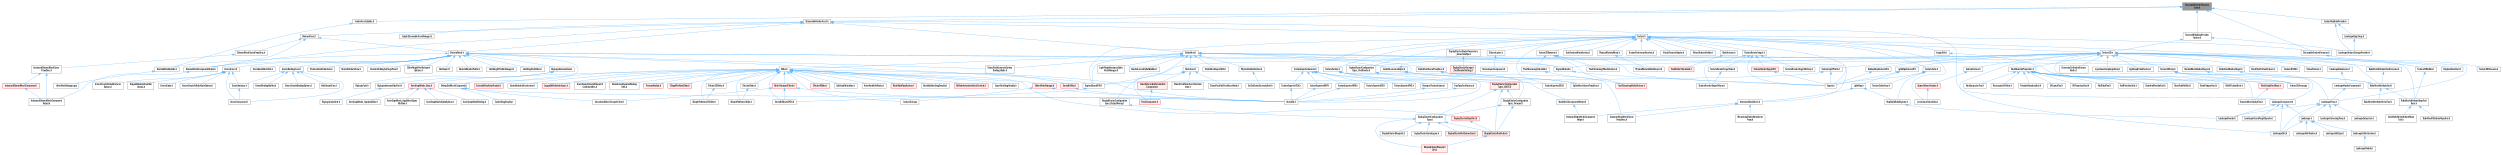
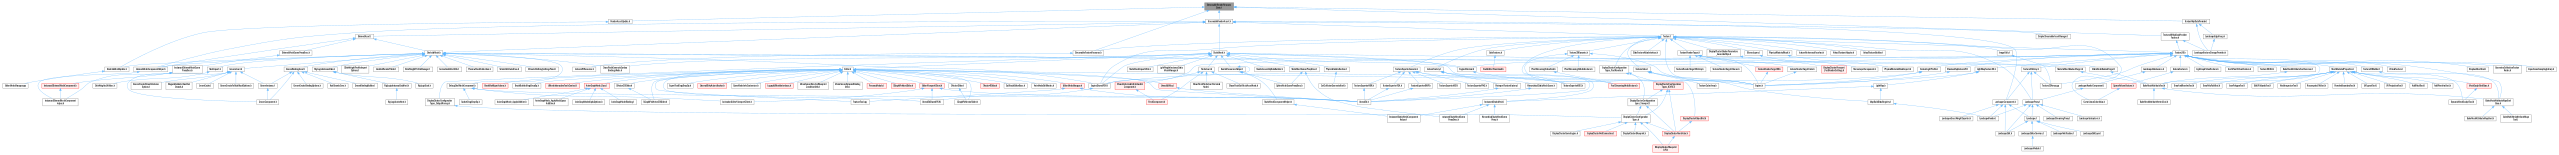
  digraph {
    fontname=Oswald
    node [color=grey40 fillcolor=white fontname=Oswald fontsize=10 shape=box style=filled]
    edge [color=steelblue1 dir=back fontname=Oswald fontsize=10 labelfontname=Helvetica labelfontsize=10 style=solid]
    n1 [color=gray40 fillcolor=grey60 fontcolor=black height=0.2 label="StreamableRenderResource\lState.h" width=0.4]
    n2 [height=0.2 label="RenderAssetUpdate.h" width=0.4]
    n3 [height=0.2 label="StreamableRenderAsset.h" width=0.4]
    n4 [height=0.2 label="StreamableTextureResource.h" width=0.4]
    n5 [height=0.2 label="TextureAllMipDataProvider\lFactory.h" width=0.4]
    n6 [height=0.2 label="TextureMipDataProvider.h" width=0.4]
    n7 [height=0.2 label="SkeletalMeshUpdate.h" width=0.4]
    n8 [height=0.2 label="LandscapeComponent.h" width=0.4]
    n9 [height=0.2 label="SimpleStreamableAssetManager.h" width=0.4]
    n10 [height=0.2 label="SkeletalMesh.h" width=0.4]
    n11 [height=0.2 label="SkinnedMeshComponentHelper.h" width=0.4]
    n12 [height=0.2 label="SkinnedAsset.h" width=0.4]
    n13 [height=0.2 label="StaticMesh.h" width=0.4]
    n14 [height=0.2 label="Texture.h" width=0.4]
    n15 [height=0.2 label="Texture2DResource.h" width=0.4]
    n16 [height=0.2 label="Texture2D.h" width=0.4]
    n17 [height=0.2 label="LandscapeTextureStorageProvider.h" width=0.4]
    n18 [height=0.2 label="LandscapeEdgeFixup.h" width=0.4]
    n19 [height=0.2 label="EditorModeManager.cpp" width=0.4]
    n20 [height=0.2 label="Landscape.h" width=0.4]
    n21 [height=0.2 label="LandscapeEdit.h" width=0.4]
    n22 [height=0.2 label="LandscapeGrassWeightExporter.h" width=0.4]
    n23 [height=0.2 label="LandscapeRender.h" width=0.4]
    n24 [height=0.2 label="AnimationEditorUtils.h" width=0.4]
    n25 [height=0.2 label="ChaosFleshGenerateSurface\lBindingsNode.h" width=0.4]
    n26 [height=0.2 label="DebugSkelMeshComponent.h" width=0.4]
    n27 [height=0.2 label="EngineMinimal.h" width=0.4]
    n28 [height=0.2 label="EngineSharedPCH.h" width=0.4]
    n29 [height=0.2 label="GroomAsset.h" width=0.4]
    n30 [height=0.2 label="GroomBindingAsset.h" width=0.4]
    n31 [height=0.2 label="PreviewMeshCollection.h" width=0.4]
    n32 [height=0.2 label="RigLogicInstanceData.h" width=0.4]
    n33 [height=0.2 label="SAnimAttributeView.h" width=0.4]
    n34 [height=0.2 label="SCreateClothingSettingsPanel.h" width=0.4]
    n35 [height=0.2 label="SSkinWeightProfileImport\lOptions.h" width=0.4]
    n36 [height=0.2 label="SkelImport.h" width=0.4]
    n37 [height=0.2 label="SkeletalMeshBackedTarget.h" width=0.4]
    n38 [height=0.2 label="SkeletalRenderPublic.h" width=0.4]
    n39 [height=0.2 label="SkinWeightProfileManager.h" width=0.4]
    n40 [height=0.2 label="SkinWeightsUtilities.h" width=0.4]
    n41 [height=0.2 label="InstancedSkinnedMeshComponent\lHelper.h" width=0.4]
    n42 [height=0.2 label="SkinnedMeshSceneProxyDesc.h" width=0.4]
    n43 [height=0.2 label="DisplayClusterConfiguration\lTypes_OutputRemap.h" width=0.4]
    n44 [height=0.2 label="Editor.h" width=0.4]
    n45 [height=0.2 label="FleshAsset.h" width=0.4]
    n46 [height=0.2 label="InstancedStaticMesh.h" width=0.4]
    n47 [height=0.2 label="LightWeightInstanceStatic\lMeshManager.h" width=0.4]
    n48 [height=0.2 label="NaniteAssemblyDataBuilder.h" width=0.4]
    n49 [height=0.2 label="NaniteResourcesHelper.h" width=0.4]
    n50 [height=0.2 label="PhysicsDataCollection.h" width=0.4]
    n51 [height=0.2 label="StaticMeshBackedTarget.h" width=0.4]
    n52 [height=0.2 label="StaticMeshImportUtils.h" width=0.4]
    n53 [height=0.2 label="StaticMeshSceneProxyDesc.h" width=0.4]
    n54 [height=0.2 label="Engine.h" width=0.4]
    n55 [height=0.2 label="CurveLinearColorAtlas.h" width=0.4]
    n56 [height=0.2 label="DisplayClusterConfiguration\lTypes_PostRender.h" width=0.4]
    n57 [height=0.2 label="DisplayClusterShaderParameters\l_GenerateMips.h" width=0.4]
    n58 [height=0.2 label="IStereoLayers.h" width=0.4]
    n59 [height=0.2 label="ImageUtils.h" width=0.4]
    n60 [height=0.2 label="LandscapeProxy.h" width=0.4]
    n61 [height=0.2 label="PhysicalMaterialMask.h" width=0.4]
    n62 [height=0.2 label="SlateTextureAtlasInterface.h" width=0.4]
    n63 [height=0.2 label="SlateTextures.h" width=0.4]
    n64 [height=0.2 label="Texture2DDynamic.h" width=0.4]
    n65 [height=0.2 label="TextureCube.h" width=0.4]
    n66 [height=0.2 label="TextureExporterDDS.h" width=0.4]
    n67 [height=0.2 label="TextureExporterGeneric.h" width=0.4]
    n68 [height=0.2 label="TextureFactory.h" width=0.4]
    n69 [height=0.2 label="TextureReferenceResolver.h" width=0.4]
    n70 [height=0.2 label="TextureRenderTarget.h" width=0.4]
    n71 [height=0.2 label="VirtualTextureAdapter.h" width=0.4]
    n72 [height=0.2 label="VirtualTextureBuilder.h" width=0.4]
    n73 [height=0.2 label="LandscapeEditLayer.h" width=0.4]
    n74 [height=0.2 label="LandscapeEditorServices.h" width=0.4]
    n75 [height=0.2 label="LandscapeNotification.h" width=0.4]
    n76 [height=0.2 label="LandscapeModule.h" width=0.4]
    n77 [height=0.2 label="AnimationEditorViewportClient.h" width=0.4]
    n78 [height=0.2 label="SocketDragDropOp.h" width=0.4]
    n79 [height=0.2 label="UnrealEd.h" width=0.4]
    n80 [height=0.2 label="UnrealEdSharedPCH.h" width=0.4]
    n81 [height=0.2 label="GroomCache.h" width=0.4]
    n82 [height=0.2 label="GroomComponent.h" width=0.4]
    n83 [height=0.2 label="GroomCreateFollicleMaskOptions.h" width=0.4]
    n84 [height=0.2 label="GroomCreateStrandsTextures\lOptions.h" width=0.4]
    n85 [height=0.2 label="GroomInstance.h" width=0.4]
    n86 [height=0.2 label="NiagaraDataInterfaceHair\lStrands.h" width=0.4]
    n87 [height=0.2 label="GroomBindingBuilder.h" width=0.4]
    n88 [height=0.2 label="GroomCreateBindingOptions.h" width=0.4]
    n89 [height=0.2 label="HairStrandsCore.h" width=0.4]
    n90 [height=0.2 label="RigLogicInstanceDataPool.h" width=0.4]
    n91 [height=0.2 label="RigLogicTask.h" width=0.4]
    n92 [height=0.2 label="BakeMeshAttributeTool.h" width=0.4]
    n93 [height=0.2 label="RigLogicAnimNext.h" width=0.4]
    n94 [height=0.2 label="BakeMeshAttributeMapsTool\lBase.h" width=0.4]
    n95 [height=0.2 label="BakeMeshAttributeVertexTool.h" width=0.4]
    n96 [height=0.2 label="BakeMeshAttributeMapsTool.h" width=0.4]
    n97 [height=0.2 label="BakeMultiMeshAttributeMaps\lTool.h" width=0.4]
    n98 [height=0.2 label="InstancedSkinnedMeshScene\lProxyDesc.h" width=0.4]
    n99 [color=red fillcolor="#FFF0F0" height=0.2 label="InstancedSkinnedMeshComponent.h" width=0.4]
    n100 [height=0.2 label="DisplayClusterConfiguration\lTypes.h" width=0.4]
    n101 [color=red fillcolor="#FFF0F0" height=0.2 label="AnimGraphNode_Base.h" width=0.4]
    n102 [height=0.2 label="AnimNodeEditModes.h" width=0.4]
    n103 [color=red fillcolor="#FFF0F0" height=0.2 label="BookMarkTypeActions.h" width=0.4]
    n104 [height=0.2 label="BrushBuilderDragDropOp.h" width=0.4]
    n105 [color=red fillcolor="#FFF0F0" height=0.2 label="DisplayClusterObjectRef.h" width=0.4]
    n106 [color=red fillcolor="#FFF0F0" height=0.2 label="EdModeInteractiveToolsContext.h" width=0.4]
    n107 [color=red fillcolor="#FFF0F0" height=0.2 label="EditorModeManager.h" width=0.4]
    n108 [height=0.2 label="FractureTool.cpp" width=0.4]
    n109 [color=red fillcolor="#FFF0F0" height=0.2 label="EditorViewportClient.h" width=0.4]
    n110 [height=0.2 label="ExportTextDragDropOp.h" width=0.4]
    n111 [color=red fillcolor="#FFF0F0" height=0.2 label="ExternalDirtyActorsTracker.h" width=0.4]
    n112 [height=0.2 label="GameModeInfoCustomizer.h" width=0.4]
    n113 [color=red fillcolor="#FFF0F0" height=0.2 label="LegacyEdModeInterfaces.h" width=0.4]
    n114 [height=0.2 label="MovieSceneDirectorBlueprint\lConditionUtils.h" width=0.4]
    n115 [height=0.2 label="MovieSceneDynamicBinding\lUtils.h" width=0.4]
    n116 [color=red fillcolor="#FFF0F0" height=0.2 label="PersonaModule.h" width=0.4]
    n117 [color=red fillcolor="#FFF0F0" height=0.2 label="SGraphPinNumSlider.h" width=0.4]
    n118 [height=0.2 label="SGraphPinVector2DSlider.h" width=0.4]
    n119 [height=0.2 label="SGraphPinVectorSlider.h" width=0.4]
    n120 [height=0.2 label="SVector2DSlider.h" width=0.4]
    n121 [color=red fillcolor="#FFF0F0" height=0.2 label="SVector4Slider.h" width=0.4]
    n122 [height=0.2 label="SVectorSlider.h" width=0.4]
    n123 [height=0.2 label="SubTrackEditorBase.h" width=0.4]
    n124 [color=red fillcolor="#FFF0F0" height=0.2 label="UnrealEdMisc.h" width=0.4]
    n125 [color=red fillcolor="#FFF0F0" height=0.2 label="ChaosDeformableTetrahedral\lComponent.h" width=0.4]
    n126 [color=red fillcolor="#FFF0F0" height=0.2 label="FleshComponent.h" width=0.4]
    n127 [height=0.2 label="ChaosFleshFleshAssetTerminal\lNode.h" width=0.4]
    n128 [height=0.2 label="ChaosFleshGetFleshAssetNode.h" width=0.4]
    n129 [height=0.2 label="HierarchicalStaticMeshScene\lProxy.h" width=0.4]
    n130 [height=0.2 label="InstancedStaticMeshComponent\lHelper.h" width=0.4]
    n131 [height=0.2 label="InstancedStaticMeshScene\lProxyDesc.h" width=0.4]
    n132 [height=0.2 label="StaticMeshComponentHelper.h" width=0.4]
    n133 [height=0.2 label="SplineMeshSceneProxyDesc.h" width=0.4]
    n134 [height=0.2 label="SetCollisionGeometryTool.h" width=0.4]
    n135 [height=0.2 label="DisplayClusterBlueprint.h" width=0.4]
    n136 [height=0.2 label="DisplayClusterGameEngine.h" width=0.4]
    n137 [color=red fillcolor="#FFF0F0" height=0.2 label="DisplayClusterNetConnection.h" width=0.4]
    n138 [color=red fillcolor="#FFF0F0" height=0.2 label="DisplayClusterRootActor.h" width=0.4]
    n139 [color=red fillcolor="#FFF0F0" height=0.2 label="IDisplayClusterBlueprint\lAPI.h" width=0.4]
    n140 [height=0.2 label="AnimGraphNodeAlphaOptions.h" width=0.4]
    n141 [height=0.2 label="AnimGraphNodeBinding.h" width=0.4]
    n142 [height=0.2 label="AnimGraphNode_ApplyAdditive.h" width=0.4]
    n143 [height=0.2 label="AnimGraphNode_ApplyMeshSpace\lAdditive.h" width=0.4]
    n144 [color=red fillcolor="#FFF0F0" height=0.2 label="DisplayClusterConfiguration\lTypes_ICVFX.h" width=0.4]
    n145 [height=0.2 label="DisplayClusterConfiguration\lTypes_Viewport.h" width=0.4]
    n146 [color=red fillcolor="#FFF0F0" height=0.2 label="DisplayClusterViewport\l_PostRenderSettings.h" width=0.4]
    n147 [height=0.2 label="StereoLayerComponent.h" width=0.4]
    n148 [height=0.2 label="Texture2DArray.cpp" width=0.4]
    n149 [height=0.2 label="LandscapeStreamingProxy.h" width=0.4]
    n150 [height=0.2 label="LandscapeSubsystem.h" width=0.4]
    n151 [height=0.2 label="PhysicalMaterialMaskImport.h" width=0.4]
    n152 [color=red fillcolor="#FFF0F0" height=0.2 label="TrackEditorThumbnail.h" width=0.4]
    n153 [height=0.2 label="BakeMeshAttributeToolCommon.h" width=0.4]
    n154 [height=0.2 label="DisplaceMeshTool.h" width=0.4]
    n155 [height=0.2 label="GeometryCollectionTexture\lNodes.h" width=0.4]
    n156 [height=0.2 label="ImportanceSamplingLibrary.h" width=0.4]
    n157 [height=0.2 label="LandscapeDataAccess.h" width=0.4]
    n158 [height=0.2 label="LightMapTexture2D.h" width=0.4]
    n159 [height=0.2 label="LightmapVirtualTexture.h" width=0.4]
    n160 [height=0.2 label="MeshMaterialProperties.h" width=0.4]
    n161 [height=0.2 label="MeshPaintVirtualTexture.h" width=0.4]
    n162 [height=0.2 label="ShadowMapTexture2D.h" width=0.4]
    n163 [height=0.2 label="Texture2DArray.h" width=0.4]
    n164 [height=0.2 label="Texture2DBuilder.h" width=0.4]
    n165 [height=0.2 label="Texture2DUtil.h" width=0.4]
    n166 [height=0.2 label="TextureLightProfile.h" width=0.4]
    n167 [height=0.2 label="VirtualTexture.h" width=0.4]
    n168 [height=0.2 label="VolumeTexture.h" width=0.4]
    n169 [height=0.2 label="PixelStreaming2MediaTexture.h" width=0.4]
    n170 [color=red fillcolor="#FFF0F0" height=0.2 label="PixelStreamingMediaTexture.h" width=0.4]
    n171 [height=0.2 label="PixelStreamingVideoSink.h" width=0.4]
    n172 [height=0.2 label="MapBuildDataRegistry.h" width=0.4]
    n173 [height=0.2 label="TextureCubeArray.h" width=0.4]
    n174 [height=0.2 label="TextureExporterBMP.h" width=0.4]
    n175 [height=0.2 label="TextureExporterEXR.h" width=0.4]
    n176 [height=0.2 label="TextureExporterHDR.h" width=0.4]
    n177 [height=0.2 label="TextureExporterPNG.h" width=0.4]
    n178 [height=0.2 label="TextureExporterTGA.h" width=0.4]
    n179 [height=0.2 label="ReimportTextureFactory.h" width=0.4]
-   n180 [height=0.2 label="TrueTypeFontFactory.h" width=0.4]
+   n180 [height=0.2 label="HierarchicalStaticMeshScene.h" width=0.4]
    n181 [color=red fillcolor="#FFF0F0" height=0.2 label="TextureRenderTarget2D.h" width=0.4]
    n182 [height=0.2 label="TextureRenderTarget2DArray.h" width=0.4]
    n183 [height=0.2 label="TextureRenderTargetCube.h" width=0.4]
    n184 [height=0.2 label="TextureRenderTargetVolume.h" width=0.4]
    n185 [height=0.2 label="LandscapeNaniteComponent.h" width=0.4]
    n186 [height=0.2 label="LightMap.h" width=0.4]
    n187 [height=0.2 label="AddPatchTool.h" width=0.4]
    n188 [height=0.2 label="AddPrimitiveTool.h" width=0.4]
    n189 [height=0.2 label="DrawAndRevolveTool.h" width=0.4]
    n190 [height=0.2 label="DrawPolyPathTool.h" width=0.4]
    n191 [height=0.2 label="DrawPolygonTool.h" width=0.4]
    n192 [height=0.2 label="DynamicMeshSculptTool.h" width=0.4]
    n193 [height=0.2 label="EditUVIslandsTool.h" width=0.4]
    n194 [height=0.2 label="MeshInspectorTool.h" width=0.4]
    n195 [color=red fillcolor="#FFF0F0" height=0.2 label="MeshSculptToolBase.h" width=0.4]
    n196 [height=0.2 label="RecomputeUVsTool.h" width=0.4]
    n197 [height=0.2 label="RevolveBoundaryTool.h" width=0.4]
    n198 [height=0.2 label="UVLayoutTool.h" width=0.4]
    n199 [height=0.2 label="UVProjectionTool.h" width=0.4]
    n200 [color=red fillcolor="#FFF0F0" height=0.2 label="SparseVolumeTexture.h" width=0.4]
    n1 -> n2
    n1 -> n3
    n1 -> n4
    n1 -> n5
    n1 -> n6
    n2 -> n7
    n3 -> n8
    n3 -> n9
    n3 -> n10
    n3 -> n11
    n3 -> n12
    n3 -> n13
    n3 -> n14
    n4 -> n15
    n5 -> n16
    n5 -> n17
    n6 -> n17
    n6 -> n18
    n7 -> n19
    n8 -> n20
    n8 -> n21
    n8 -> n22
    n8 -> n23
    n10 -> n7
    n10 -> n11
    n10 -> n24
    n10 -> n25
    n10 -> n26
    n10 -> n27
    n10 -> n28
    n10 -> n29
    n10 -> n30
    n10 -> n31
    n10 -> n32
    n10 -> n33
    n10 -> n34
    n10 -> n35
    n10 -> n36
    n10 -> n37
    n10 -> n38
    n10 -> n39
-   n10 -> n40
+   n36 -> n40
    n11 -> n41
    n12 -> n10
    n12 -> n11
    n12 -> n42
    n13 -> n25
    n13 -> n27
    n13 -> n28
    n13 -> n43
    n13 -> n44
    n13 -> n45
    n13 -> n46
    n13 -> n47
    n13 -> n48
    n13 -> n49
    n13 -> n50
    n13 -> n51
    n13 -> n52
    n13 -> n53
    n14 -> n4
    n14 -> n16
    n14 -> n28
    n14 -> n54
    n14 -> n55
    n14 -> n56
    n14 -> n57
    n14 -> n58
    n14 -> n59
    n14 -> n60
    n14 -> n61
    n14 -> n62
    n14 -> n63
    n14 -> n64
    n14 -> n65
    n14 -> n66
    n14 -> n67
    n14 -> n68
    n14 -> n69
    n14 -> n70
    n14 -> n71
    n14 -> n72
-   n16 -> n21
    n16 -> n27
    n16 -> n28
    n16 -> n56
    n16 -> n92
    n16 -> n94
    n16 -> n148
    n16 -> n153
    n16 -> n154
    n16 -> n155
    n16 -> n156
    n16 -> n157
    n16 -> n158
    n16 -> n159
    n16 -> n160
    n16 -> n161
    n16 -> n162
    n16 -> n163
    n16 -> n164
    n16 -> n165
    n16 -> n166
    n16 -> n167
    n16 -> n168
    n18 -> n17
    n20 -> n21
    n20 -> n73
    n20 -> n74
    n20 -> n75
    n26 -> n77
    n26 -> n78
    n26 -> n79
    n27 -> n54
    n28 -> n80
    n29 -> n81
    n29 -> n82
    n29 -> n83
    n29 -> n84
    n29 -> n85
    n29 -> n86
    n30 -> n82
    n30 -> n85
    n30 -> n87
    n30 -> n88
    n30 -> n89
    n32 -> n90
    n32 -> n91
    n37 -> n92
    n42 -> n98
    n43 -> n100
    n44 -> n79
    n44 -> n80
    n44 -> n101
    n44 -> n102
    n44 -> n103
    n44 -> n104
    n44 -> n105
    n44 -> n106
    n44 -> n107
    n44 -> n108
    n44 -> n109
    n44 -> n110
    n44 -> n111
    n44 -> n112
    n44 -> n113
    n44 -> n114
    n44 -> n115
    n44 -> n116
    n44 -> n117
    n44 -> n118
    n44 -> n119
    n44 -> n120
    n44 -> n121
    n44 -> n122
    n44 -> n123
    n44 -> n124
    n45 -> n125
    n45 -> n126
    n45 -> n127
    n45 -> n128
    n46 -> n129
    n46 -> n130
    n46 -> n131
    n49 -> n49
    n49 -> n132
    n49 -> n133
    n50 -> n134
    n51 -> n92
    n53 -> n131
    n53 -> n133
    n56 -> n144
    n56 -> n145
    n57 -> n146
    n58 -> n147
    n59 -> n148
    n60 -> n20
    n60 -> n21
    n60 -> n23
    n60 -> n149
    n60 -> n150
    n61 -> n151
    n63 -> n152
    n64 -> n54
    n64 -> n169
    n64 -> n170
    n64 -> n171
    n65 -> n54
    n65 -> n172
    n65 -> n173
    n67 -> n66
    n67 -> n174
    n67 -> n175
    n67 -> n176
    n67 -> n177
    n67 -> n178
    n68 -> n79
    n68 -> n179
    n68 -> n180
    n70 -> n54
    n70 -> n181
    n70 -> n182
    n70 -> n183
    n70 -> n184
    n74 -> n76
    n85 -> n82
    n90 -> n93
    n92 -> n94
    n92 -> n95
    n94 -> n96
    n94 -> n97
    n98 -> n41
    n98 -> n99
    n99 -> n41
    n100 -> n135
    n100 -> n136
    n100 -> n137
    n100 -> n138
    n100 -> n139
    n101 -> n140
    n101 -> n141
    n101 -> n142
    n101 -> n143
    n105 -> n138
    n107 -> n79
    n107 -> n108
    n109 -> n77
    n109 -> n79
    n109 -> n80
    n120 -> n118
    n122 -> n119
    n124 -> n79
    n125 -> n126
    n132 -> n130
    n138 -> n139
    n144 -> n100
    n144 -> n138
    n144 -> n145
    n145 -> n100
    n145 -> n138
    n153 -> n92
    n157 -> n185
    n158 -> n54
    n158 -> n186
    n160 -> n187
    n160 -> n188
    n160 -> n189
    n160 -> n190
    n160 -> n191
    n160 -> n192
    n160 -> n193
    n160 -> n194
    n160 -> n195
    n160 -> n196
    n160 -> n197
    n160 -> n198
    n160 -> n199
    n162 -> n54
    n163 -> n8
    n163 -> n60
    n163 -> n148
    n164 -> n94
    n166 -> n28
    n166 -> n54
    n168 -> n200
    n171 -> n170
    n172 -> n23
    n174 -> n79
    n176 -> n79
    n178 -> n79
    n179 -> n79
    n180 -> n79
    n181 -> n54
-   n183 -> n184
+   n183 -> n54
    n185 -> n60
    n186 -> n46
    n186 -> n172
    n195 -> n192
    n200 -> n55
  }
